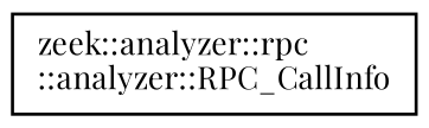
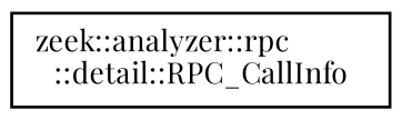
  digraph {
    rankdir=LR
    fontname="Playfair Display"
-   n1 [color=black fillcolor=white fontname="Playfair Display" fontsize=10 height=0.2 label="zeek::analyzer::rpc\l::analyzer::RPC_CallInfo" shape=record style=filled width=0.4]
+   n1 [color=black fillcolor=white fontname="Playfair Display" fontsize=10 height=0.2 label="zeek::analyzer::rpc\l::detail::RPC_CallInfo" shape=record style=filled width=0.4]
  }
